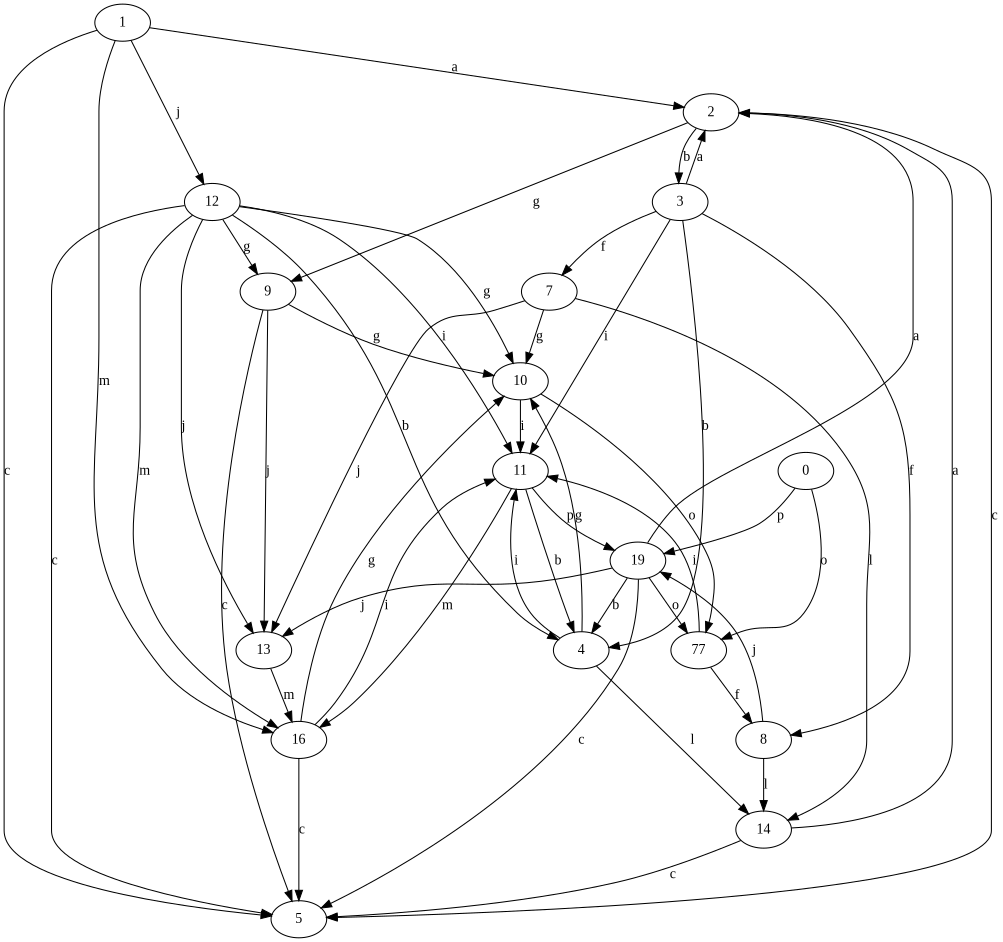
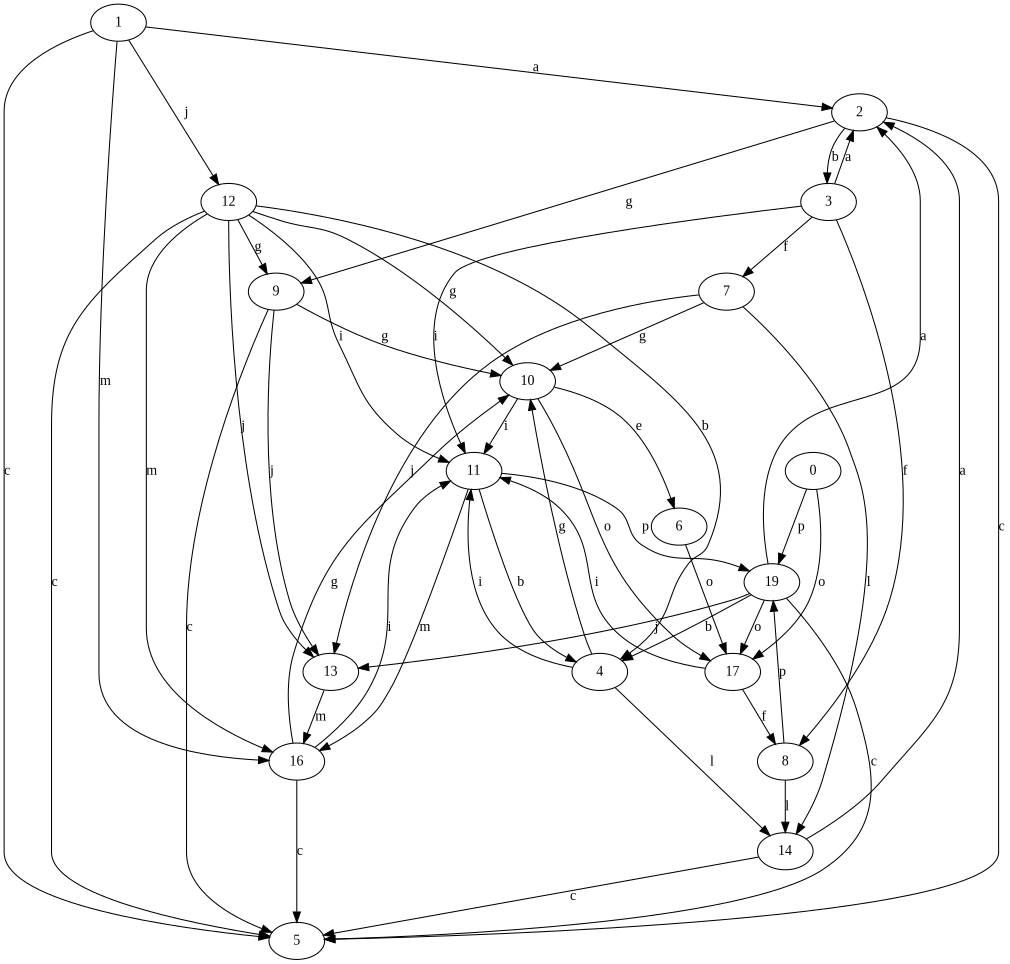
  strict digraph {
    fontname="Liberation Serif"
    node [fontname="Liberation Serif"]
    edge [fontname="Liberation Serif"]
    1
    2
    5
    12
    16
    9
    3
    10
    13
    4
    11
    7
    8
    14
    19
    0
-   17 [label=77]
+   17
+   6
    1 -> 2 [label=a]
    1 -> 5 [label=c]
    1 -> 12 [label=j]
    1 -> 16 [label=m]
    2 -> 5 [label=c]
    2 -> 9 [label=g]
    2 -> 3 [label=b]
    12 -> 5 [label=c]
    12 -> 16 [label=m]
    12 -> 9 [label=g]
    12 -> 10 [label=g]
    12 -> 13 [label=j]
    12 -> 4 [label=b]
    12 -> 11 [label=i]
    16 -> 5 [label=c]
    16 -> 10 [label=g]
    16 -> 11 [label=i]
    9 -> 5 [label=c]
    9 -> 10 [label=g]
    9 -> 13 [label=j]
    3 -> 2 [label=a]
-   3 -> 4 [label=b]
    3 -> 11 [label=i]
    3 -> 7 [label=f]
    3 -> 8 [label=f]
    10 -> 11 [label=i]
    10 -> 17 [label=o]
+   10 -> 6 [label=e]
    13 -> 16 [label=m]
    4 -> 10 [label=g]
    4 -> 11 [label=i]
    4 -> 14 [label=l]
    11 -> 16 [label=m]
    11 -> 4 [label=b]
    11 -> 19 [label=p]
    7 -> 10 [label=g]
    7 -> 13 [label=j]
    7 -> 14 [label=l]
    8 -> 14 [label=l]
-   8 -> 19 [label=j]
+   8 -> 19 [label=p]
    14 -> 2 [label=a]
    14 -> 5 [label=c]
    19 -> 2 [label=a]
    19 -> 5 [label=c]
    19 -> 13 [label=j]
    19 -> 4 [label=b]
    19 -> 17 [label=o]
    0 -> 19 [label=p]
    0 -> 17 [label=o]
    17 -> 11 [label=i]
    17 -> 8 [label=f]
+   6 -> 17 [label=o]
  }
